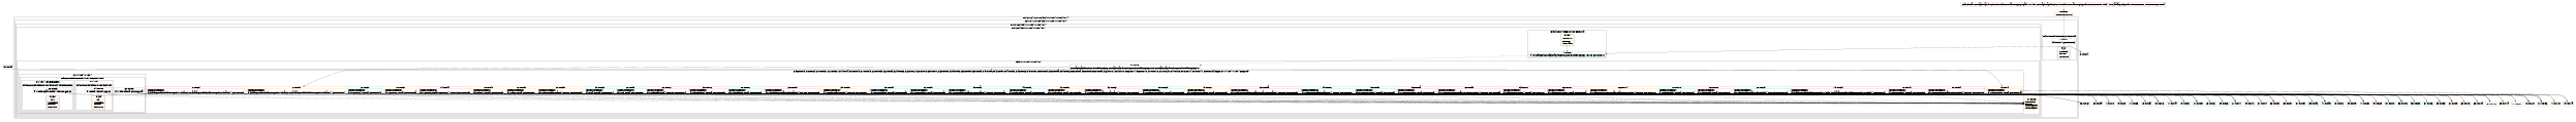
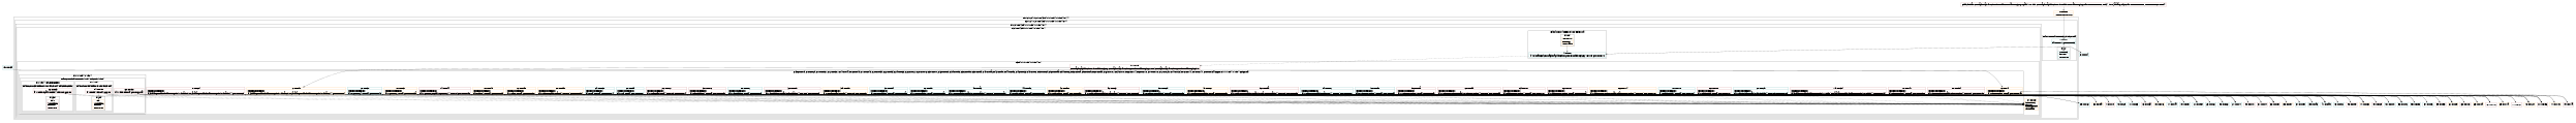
  digraph {
    node [color=teal shape=record]
    n1 [label="{2\:\ 0x0003|RETURN\l|return true\l}"]
    n2 [label="{1\:\ 0x0001|if (r8 == r7) goto L_0x0003\l}"]
    n3 [color=darkorange label="{88\:\ 0x0170|RETURN\l|return false\l}"]
    n4 [label="{4\:\ 0x0007|if ((r8 instanceof com.mapbox.api.directions.p008v5.models.LegStep) != true) goto L_0x0170\l}"]
    n5 [color=darkorange label="{89\:\ ?|SYNTHETIC\lRETURN\l|return true\l}"]
    n6 [color=brown label="{84\:\ 0x015e|if (r8.exits() == null) goto L_?\l}"]
    n7 [color=brown label="{90\:\ ?|SYNTHETIC\lRETURN\l|return true\l}"]
    n8 [color=brown label="{86\:\ 0x016b|if (r7.exits.equals(r8.exits()) == true) goto L_?\l}"]
    n9 [color=brown label="{82\:\ 0x0158|if (r7.exits == null) goto L_0x015a\l}"]
    n10 [color=darkorange label="{6\:\ 0x001b|ADDED_TO_REGION\l|if (java.lang.Double.doubleToLongBits(r7.distance) == java.lang.Double.doubleToLongBits(r8.distance())) goto L_0x001d\l}"]
    n11 [color=brown label="{8\:\ 0x002d|ADDED_TO_REGION\l|if (java.lang.Double.doubleToLongBits(r7.duration) == java.lang.Double.doubleToLongBits(r8.duration())) goto L_0x002f\l}"]
    n12 [color=darkorange label="{10\:\ 0x0031|ADDED_TO_REGION\l|if (r7.geometry != null) goto L_0x003a\l}"]
    n13 [label="{12\:\ 0x0037|ADDED_TO_REGION\l|if (r8.geometry() == null) goto L_0x0046\l}"]
    n14 [color=brown label="{14\:\ 0x0044|ADDED_TO_REGION\l|if (r7.geometry.equals(r8.geometry()) == true) goto L_0x0046\l}"]
    n15 [color=darkorange label="{16\:\ 0x0048|ADDED_TO_REGION\l|if (r7.name != null) goto L_0x0051\l}"]
    n16 [color=darkorange label="{18\:\ 0x004e|ADDED_TO_REGION\l|if (r8.name() == null) goto L_0x005d\l}"]
    n17 [color=darkorange label="{20\:\ 0x005b|ADDED_TO_REGION\l|if (r7.name.equals(r8.name()) == true) goto L_0x005d\l}"]
    n18 [label="{22\:\ 0x005f|ADDED_TO_REGION\l|if (r7.ref != null) goto L_0x0068\l}"]
    n19 [label="{24\:\ 0x0065|ADDED_TO_REGION\l|if (r8.ref() == null) goto L_0x0074\l}"]
    n20 [color=brown label="{26\:\ 0x0072|ADDED_TO_REGION\l|if (r7.ref.equals(r8.ref()) == true) goto L_0x0074\l}"]
    n21 [label="{28\:\ 0x0076|ADDED_TO_REGION\l|if (r7.destinations != null) goto L_0x007f\l}"]
    n22 [color=brown label="{30\:\ 0x007c|ADDED_TO_REGION\l|if (r8.destinations() == null) goto L_0x008b\l}"]
    n23 [color=brown label="{32\:\ 0x0089|ADDED_TO_REGION\l|if (r7.destinations.equals(r8.destinations()) == true) goto L_0x008b\l}"]
    n24 [color=darkorange label="{34\:\ 0x0095|ADDED_TO_REGION\l|if (r7.mode.equals(r8.mode()) == true) goto L_0x0097\l}"]
    n25 [label="{36\:\ 0x0099|ADDED_TO_REGION\l|if (r7.pronunciation != null) goto L_0x00a2\l}"]
    n26 [label="{38\:\ 0x009f|ADDED_TO_REGION\l|if (r8.pronunciation() == null) goto L_0x00ae\l}"]
    n27 [label="{40\:\ 0x00ac|ADDED_TO_REGION\l|if (r7.pronunciation.equals(r8.pronunciation()) == true) goto L_0x00ae\l}"]
    n28 [color=darkorange label="{42\:\ 0x00b0|ADDED_TO_REGION\l|if (r7.rotaryName != null) goto L_0x00b9\l}"]
    n29 [label="{44\:\ 0x00b6|ADDED_TO_REGION\l|if (r8.rotaryName() == null) goto L_0x00c5\l}"]
    n30 [color=brown label="{46\:\ 0x00c3|ADDED_TO_REGION\l|if (r7.rotaryName.equals(r8.rotaryName()) == true) goto L_0x00c5\l}"]
    n31 [color=darkorange label="{48\:\ 0x00c7|ADDED_TO_REGION\l|if (r7.rotaryPronunciation != null) goto L_0x00d0\l}"]
    n32 [label="{50\:\ 0x00cd|ADDED_TO_REGION\l|if (r8.rotaryPronunciation() == null) goto L_0x00dc\l}"]
    n33 [color=brown label="{52\:\ 0x00da|ADDED_TO_REGION\l|if (r7.rotaryPronunciation.equals(r8.rotaryPronunciation()) == true) goto L_0x00dc\l}"]
    n34 [label="{54\:\ 0x00e6|ADDED_TO_REGION\l|if (r7.maneuver.equals(r8.maneuver()) == true) goto L_0x00e8\l}"]
    n35 [color=brown label="{56\:\ 0x00ea|ADDED_TO_REGION\l|if (r7.voiceInstructions != null) goto L_0x00f3\l}"]
    n36 [label="{58\:\ 0x00f0|ADDED_TO_REGION\l|if (r8.voiceInstructions() == null) goto L_0x00ff\l}"]
    n37 [color=brown label="{60\:\ 0x00fd|ADDED_TO_REGION\l|if (r7.voiceInstructions.equals(r8.voiceInstructions()) == true) goto L_0x00ff\l}"]
    n38 [color=brown label="{62\:\ 0x0101|ADDED_TO_REGION\l|if (r7.bannerInstructions != null) goto L_0x010a\l}"]
    n39 [color=brown label="{64\:\ 0x0107|ADDED_TO_REGION\l|if (r8.bannerInstructions() == null) goto L_0x0116\l}"]
    n40 [color=darkorange label="{66\:\ 0x0114|ADDED_TO_REGION\l|if (r7.bannerInstructions.equals(r8.bannerInstructions()) == true) goto L_0x0116\l}"]
    n41 [color=brown label="{68\:\ 0x0118|ADDED_TO_REGION\l|if (r7.drivingSide != null) goto L_0x0121\l}"]
    n42 [label="{70\:\ 0x011e|ADDED_TO_REGION\l|if (r8.drivingSide() == null) goto L_0x012d\l}"]
    n43 [label="{72\:\ 0x012b|ADDED_TO_REGION\l|if (r7.drivingSide.equals(r8.drivingSide()) == true) goto L_0x012d\l}"]
    n44 [color=brown label="{74\:\ 0x013d|ADDED_TO_REGION\l|if (java.lang.Double.doubleToLongBits(r7.weight) == java.lang.Double.doubleToLongBits(r8.weight())) goto L_0x013f\l}"]
    n45 [color=darkorange label="{76\:\ 0x0141|ADDED_TO_REGION\l|if (r7.intersections != null) goto L_0x014a\l}"]
    n46 [color=brown label="{78\:\ 0x0147|ADDED_TO_REGION\l|if (r8.intersections() == null) goto L_0x0156\l}"]
    n47 [color=brown label="{80\:\ 0x0154|ADDED_TO_REGION\l|if (r7.intersections.equals(r8.intersections()) == true) goto L_0x0156\l}"]
    n48 [color=brown label="{5\:\ 0x0009|com.mapbox.api.directions.v5.models.LegStep com.mapbox.api.directions.p008v5.models.LegStep r8 = (com.mapbox.api.directions.p008v5.models.LegStep) r8\l}"]
-   n49 [color=darkorange label="{87\:\ 0x016e|SYNTHETIC\lRETURN\lORIG_RETURN\l|return mapbox\l}"]
+   n49 [color=darkorange label="{87\:\ 0x016e|SYNTHETIC\lRETURN\lORIG_RETURN\l|return false\l}"]
    n50 [label="{3\:\ 0x0004}"]
    n51 [color=darkorange label="{83\:\ 0x015a}"]
    n52 [label="{85\:\ 0x0161}"]
    n53 [color=brown label="{7\:\ 0x001d}"]
    n54 [label="{9\:\ 0x002f}"]
    n55 [label="{11\:\ 0x0033}"]
    n56 [color=brown label="{13\:\ 0x003a}"]
    n57 [color=darkorange label="{15\:\ 0x0046}"]
    n58 [label="{17\:\ 0x004a}"]
    n59 [label="{19\:\ 0x0051}"]
    n60 [label="{21\:\ 0x005d}"]
    n61 [label="{23\:\ 0x0061}"]
    n62 [label="{25\:\ 0x0068}"]
    n63 [label="{27\:\ 0x0074}"]
    n64 [color=brown label="{29\:\ 0x0078}"]
    n65 [color=brown label="{31\:\ 0x007f}"]
    n66 [color=brown label="{33\:\ 0x008b}"]
    n67 [color=darkorange label="{35\:\ 0x0097}"]
    n68 [label="{37\:\ 0x009b}"]
    n69 [label="{39\:\ 0x00a2}"]
    n70 [label="{41\:\ 0x00ae}"]
    n71 [label="{43\:\ 0x00b2}"]
    n72 [color=brown label="{45\:\ 0x00b9}"]
    n73 [color=darkorange label="{47\:\ 0x00c5}"]
    n74 [color=brown label="{49\:\ 0x00c9}"]
    n75 [label="{51\:\ 0x00d0}"]
    n76 [label="{53\:\ 0x00dc}"]
    n77 [label="{55\:\ 0x00e8}"]
    n78 [label="{57\:\ 0x00ec}"]
    n79 [color=brown label="{59\:\ 0x00f3}"]
    n80 [color=darkorange label="{61\:\ 0x00ff}"]
    n81 [color=brown label="{63\:\ 0x0103}"]
    n82 [color=darkorange label="{65\:\ 0x010a}"]
    n83 [color=brown label="{67\:\ 0x0116}"]
    n84 [color=darkorange label="{69\:\ 0x011a}"]
    n85 [color=brown label="{71\:\ 0x0121}"]
    n86 [color=darkorange label="{73\:\ 0x012d}"]
    n87 [color=brown label="{81\:\ 0x0156}"]
    n88 [color=darkorange label="{77\:\ 0x0143}"]
    n89 [color=brown label="{79\:\ 0x014a}"]
    n90 [label="{75\:\ 0x013f}"]
    n91 [color=darkorange label="{0\:\ 0x0000|MTH_ENTER_BLOCK\l}"]
    n92 [color=brown label="{public boolean com.mapbox.api.directions.v5.models.$AutoValue_LegStep.equals((r7v0 'this' com.mapbox.api.directions.v5.models.$AutoValue_LegStep A[IMMUTABLE_TYPE, THIS]), (r8v0 java.lang.Object A[IMMUTABLE_TYPE, METHOD_ARGUMENT])) }"]
    subgraph cluster_1 {
      label="R(1:(2:(1:2)|(1:(2:(1:88)|(3:5|(1:(1:(1:89))(1:(1:90)))|87)))))"
      subgraph cluster_2 {
        label="R(2:(1:2)|(1:(2:(1:88)|(3:5|(1:(1:(1:89))(1:(1:90)))|87))))"
        subgraph cluster_3 {
          label="IF [B:1:0x0001] THEN: R(1:2) ELSE: null"
          n2
          subgraph cluster_4 {
            label="R(1:2)"
            n1
          }
        }
        subgraph cluster_5 {
          label="R(1:(2:(1:88)|(3:5|(1:(1:(1:89))(1:(1:90)))|87)))"
          subgraph cluster_6 {
            label="R(2:(1:88)|(3:5|(1:(1:(1:89))(1:(1:90)))|87))"
            subgraph cluster_7 {
              label="IF [B:4:0x0007] THEN: R(1:88) ELSE: null"
              n4
              subgraph cluster_8 {
                label="R(1:88)"
                n3
              }
            }
            subgraph cluster_9 {
              label="R(3:5|(1:(1:(1:89))(1:(1:90)))|87)"
              n48
              n49
              subgraph cluster_10 {
                label="IF [B:6:0x001b, B:8:0x002d, B:10:0x0031, B:12:0x0037, B:14:0x0044, B:16:0x0048, B:18:0x004e, B:20:0x005b, B:22:0x005f, B:24:0x0065, B:26:0x0072, B:28:0x0076, B:30:0x007c, B:32:0x0089, B:34:0x0095, B:36:0x0099, B:38:0x009f, B:40:0x00ac, B:42:0x00b0, B:44:0x00b6, B:46:0x00c3, B:48:0x00c7, B:50:0x00cd, B:52:0x00da, B:54:0x00e6, B:56:0x00ea, B:58:0x00f0, B:60:0x00fd, B:62:0x0101, B:64:0x0107, B:66:0x0114, B:68:0x0118, B:70:0x011e, B:72:0x012b, B:74:0x013d, B:76:0x0141, B:78:0x0147, B:80:0x0154] THEN: R(1:(1:(1:89))(1:(1:90))) ELSE: null"
                n10
                n11
                n12
                n13
                n14
                n15
                n16
                n17
                n18
                n19
                n20
                n21
                n22
                n23
                n24
                n25
                n26
                n27
                n28
                n29
                n30
                n31
                n32
                n33
                n34
                n35
                n36
                n37
                n38
                n39
                n40
                n41
                n42
                n43
                n44
                n45
                n46
                n47
                subgraph cluster_11 {
                  label="R(1:(1:(1:89))(1:(1:90)))"
                  subgraph cluster_12 {
                    label="IF [B:82:0x0158] THEN: R(1:(1:89)) ELSE: R(1:(1:90))"
                    n9
                    subgraph cluster_13 {
                      label="R(1:(1:89))"
                      subgraph cluster_14 {
                        label="IF [B:84:0x015e] THEN: R(1:89) ELSE: null"
                        n6
                        subgraph cluster_15 {
                          label="R(1:89)"
                          n5
                        }
                      }
                    }
                    subgraph cluster_16 {
                      label="R(1:(1:90)) | ELSE_IF_CHAIN\l"
                      subgraph cluster_17 {
                        label="IF [B:86:0x016b] THEN: R(1:90) ELSE: null | ELSE_IF_CHAIN\l"
                        n8
                        subgraph cluster_18 {
                          label="R(1:90)"
                          n7
                        }
                      }
                    }
                  }
                }
              }
            }
          }
        }
      }
    }
    n2 -> n1
    n2 -> n50 [style=dashed]
    n3 -> n4
    n4 -> n48 [style=dashed]
    n6 -> n5
    n6 -> n49 [style=dashed]
    n8 -> n7
    n8 -> n49 [style=dashed]
    n9 -> n51
    n9 -> n52 [style=dashed]
    n10 -> n49 [style=dashed]
    n10 -> n53
    n10 -> n54
    n11 -> n49 [style=dashed]
    n12 -> n55 [style=dashed]
    n12 -> n56
    n13 -> n49 [style=dashed]
    n13 -> n57
    n14 -> n49 [style=dashed]
    n14 -> n57
    n15 -> n58 [style=dashed]
    n15 -> n59
    n16 -> n49 [style=dashed]
    n16 -> n60
    n17 -> n49 [style=dashed]
    n17 -> n60
    n18 -> n61 [style=dashed]
    n18 -> n62
    n19 -> n49 [style=dashed]
    n19 -> n63
    n20 -> n49 [style=dashed]
    n20 -> n63
    n21 -> n64 [style=dashed]
    n21 -> n65
    n22 -> n66
    n23 -> n49 [style=dashed]
    n23 -> n66
    n24 -> n49 [style=dashed]
    n24 -> n67
    n25 -> n68 [style=dashed]
    n25 -> n69
    n26 -> n49 [style=dashed]
    n26 -> n70
    n27 -> n49 [style=dashed]
    n27 -> n70
    n28 -> n71 [style=dashed]
    n28 -> n72
    n29 -> n49 [style=dashed]
    n29 -> n73
    n30 -> n49 [style=dashed]
    n30 -> n73
    n31 -> n74 [style=dashed]
    n31 -> n75
    n32 -> n49 [style=dashed]
    n32 -> n76
    n33 -> n49 [style=dashed]
    n33 -> n76
    n34 -> n49 [style=dashed]
    n34 -> n77
    n35 -> n78 [style=dashed]
    n35 -> n79
    n36 -> n49 [style=dashed]
    n36 -> n80
    n37 -> n49 [style=dashed]
    n37 -> n80
    n38 -> n81 [style=dashed]
    n38 -> n82
    n39 -> n49 [style=dashed]
    n39 -> n83
    n40 -> n49 [style=dashed]
    n40 -> n83
    n41 -> n84 [style=dashed]
    n41 -> n85
    n42 -> n49 [style=dashed]
    n42 -> n86
    n43 -> n49 [style=dashed]
    n43 -> n86
    n44 -> n49 [style=dashed]
    n44 -> n87
    n45 -> n88 [style=dashed]
    n45 -> n89
    n46 -> n49 [style=dashed]
    n46 -> n87 [style=dashed]
    n47 -> n49 [style=dashed]
    n47 -> n87
    n48 -> n10
    n49 -> n22 [style=dashed]
    n50 -> n4
    n51 -> n6
    n52 -> n8
    n53 -> n11
    n54 -> n12
    n55 -> n13
    n56 -> n14
    n57 -> n15
    n58 -> n16
    n59 -> n17
    n60 -> n18
    n61 -> n19
    n62 -> n20
    n63 -> n21
    n64 -> n22
    n65 -> n23
    n66 -> n24
    n67 -> n25 [style=dashed]
    n68 -> n26
    n69 -> n27
    n70 -> n28
    n71 -> n29
    n72 -> n30
    n73 -> n31
    n74 -> n32
    n75 -> n33
    n76 -> n34
    n77 -> n35
    n78 -> n36
    n79 -> n37
    n80 -> n38
    n81 -> n39
    n82 -> n40
    n83 -> n41
    n84 -> n42
    n85 -> n43
    n86 -> n44
    n87 -> n9
    n88 -> n46
    n89 -> n47
    n90 -> n45
    n91 -> n2
    n92 -> n91
  }
